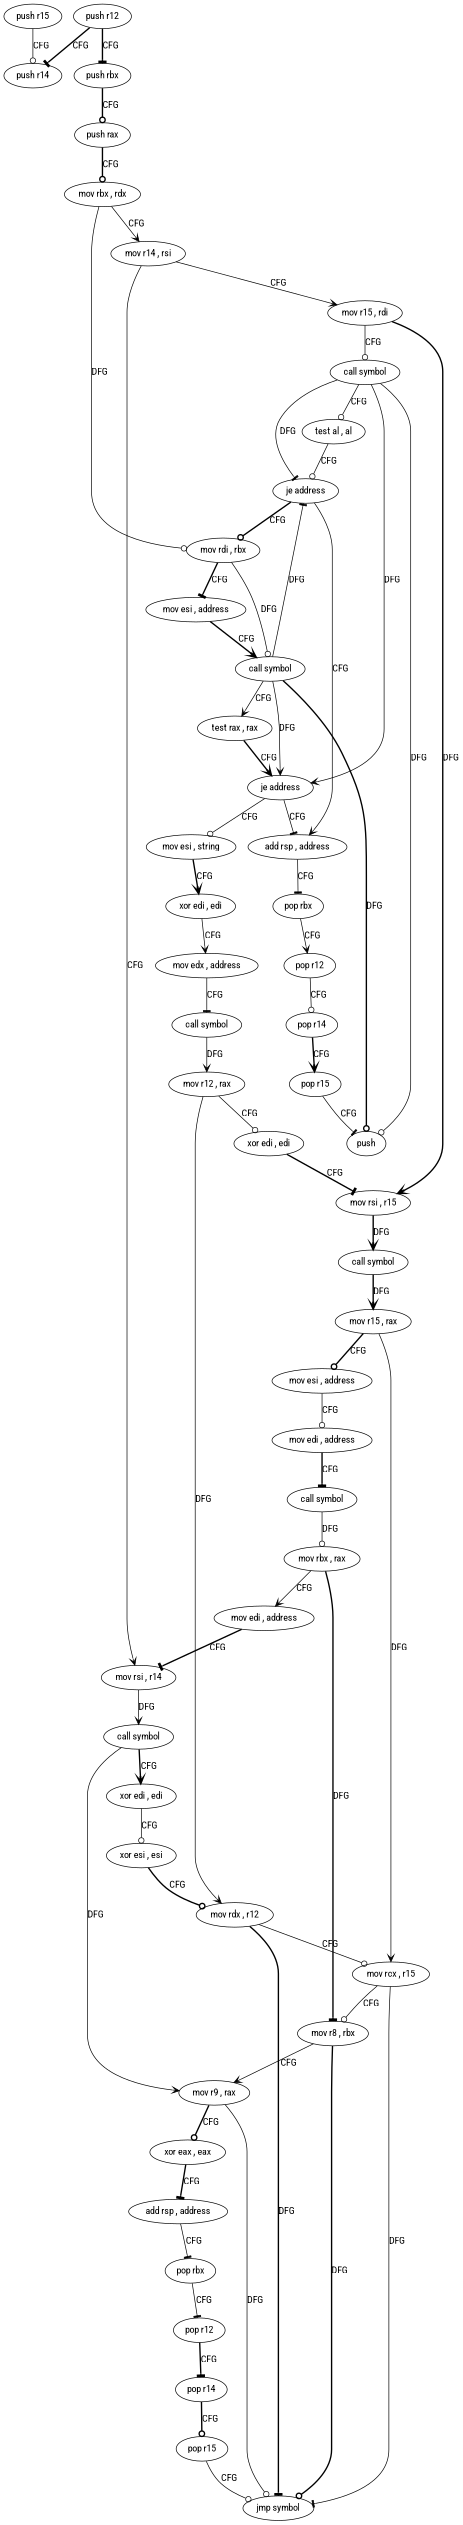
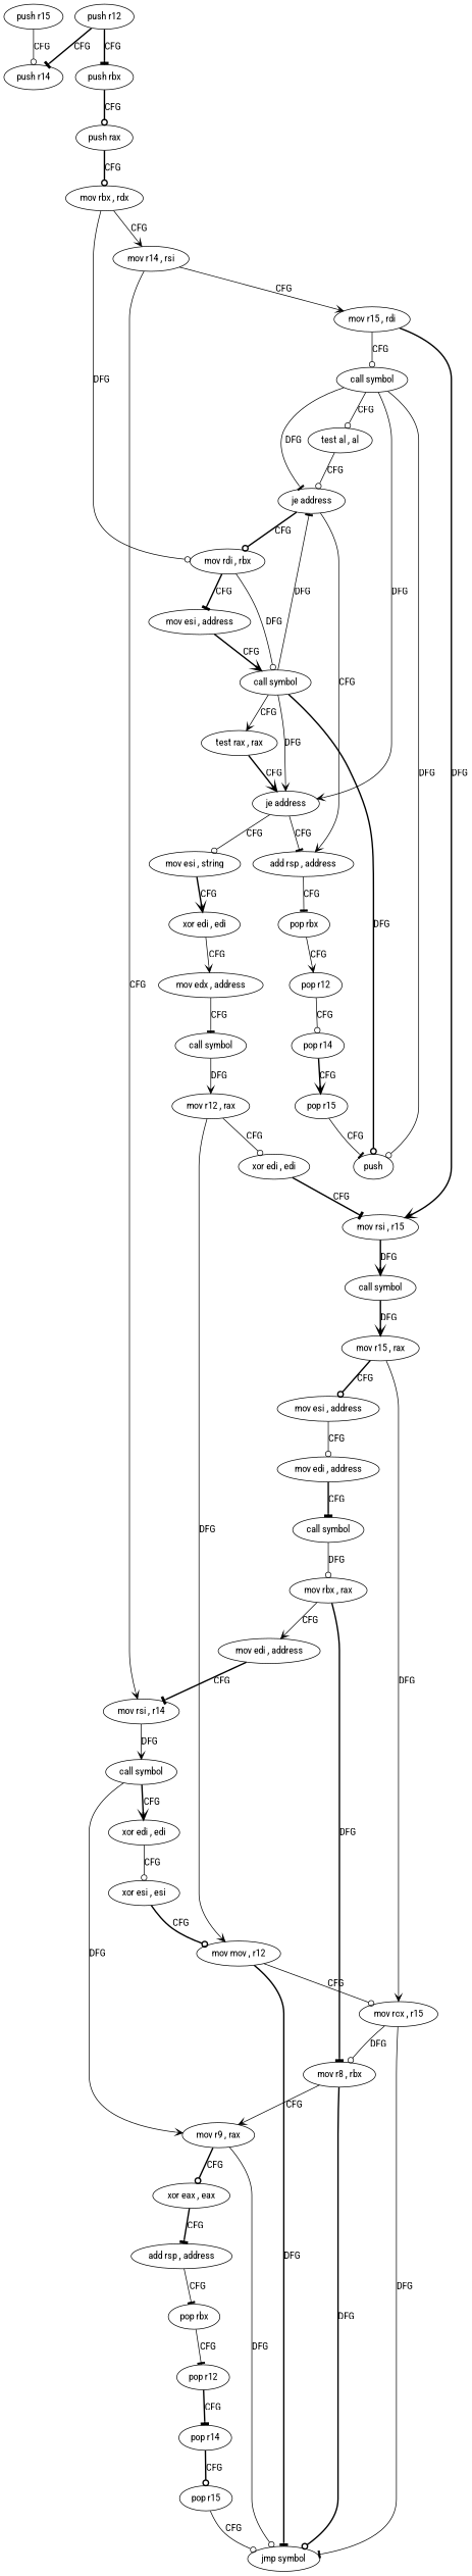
  digraph {
    fontname="Roboto Condensed"
    node [fontname="Roboto Condensed"]
    edge [arrowhead=odot fontname="Roboto Condensed" style=solid]
    n1 [label="push r15"]
    n2 [label="push r14"]
    n3 [label="push r12"]
    n4 [label="push rbx"]
    n5 [label="push rax"]
    n6 [label="mov rbx , rdx"]
    n7 [label="mov r14 , rsi"]
    n8 [label="mov rdi , rbx"]
    n9 [label="mov r15 , rdi"]
    n10 [label="mov rsi , r14"]
    n11 [label="mov esi , address"]
    n12 [label="call symbol"]
    n13 [label="call symbol"]
    n14 [label="mov rsi , r15"]
    n15 [label="call symbol"]
    n16 [label="test al , al"]
    n17 [label="je address"]
    n18 [label=push]
    n19 [label="je address"]
    n20 [label="call symbol"]
    n21 [label="add rsp , address"]
    n22 [label="mov esi , string"]
    n23 [label="pop rbx"]
    n24 [label="pop r12"]
    n25 [label="test rax , rax"]
    n26 [label="pop r14"]
    n27 [label="pop r15"]
    n28 [label="xor edi , edi"]
    n29 [label="mov edx , address"]
    n30 [label="call symbol"]
    n31 [label="mov r12 , rax"]
    n32 [label="xor edi , edi"]
-   n33 [label="mov rdx , r12"]
+   n33 [label="mov mov , r12"]
    n34 [label="mov rcx , r15"]
    n35 [label="jmp symbol"]
    n36 [label="mov r15 , rax"]
    n37 [label="mov esi , address"]
    n38 [label="mov edi , address"]
    n39 [label="mov r8 , rbx"]
    n40 [label="call symbol"]
    n41 [label="mov rbx , rax"]
    n42 [label="mov edi , address"]
    n43 [label="mov r9 , rax"]
    n44 [label="xor edi , edi"]
    n45 [label="xor esi , esi"]
    n46 [label="xor eax , eax"]
    n47 [label="add rsp , address"]
    n48 [label="pop rbx"]
    n49 [label="pop r12"]
    n50 [label="pop r14"]
    n51 [label="pop r15"]
    n1 -> n2 [label=CFG]
    n3 -> n2 [arrowhead=tee label=CFG style=bold]
    n3 -> n4 [arrowhead=tee label=CFG style=bold]
    n4 -> n5 [label=CFG style=bold]
    n5 -> n6 [label=CFG style=bold]
    n6 -> n7 [arrowhead=vee label=CFG]
    n6 -> n8 [label=DFG]
    n7 -> n9 [arrowhead=vee label=CFG]
    n7 -> n10 [arrowhead=vee label=CFG]
    n8 -> n11 [arrowhead=tee label=CFG style=bold]
    n8 -> n12 [label=DFG]
    n9 -> n13 [label=CFG]
    n9 -> n14 [arrowhead=vee label=DFG style=bold]
    n10 -> n15 [arrowhead=vee label=DFG]
    n11 -> n12 [arrowhead=vee label=CFG style=bold]
    n12 -> n17 [arrowhead=tee label=DFG]
    n12 -> n18 [label=DFG style=bold]
    n12 -> n19 [arrowhead=vee label=DFG]
    n12 -> n25 [arrowhead=vee label=CFG]
    n13 -> n16 [label=CFG]
    n13 -> n17 [arrowhead=tee label=DFG]
    n13 -> n18 [label=DFG]
    n13 -> n19 [arrowhead=vee label=DFG]
    n14 -> n20 [arrowhead=vee label=DFG style=bold]
    n15 -> n43 [arrowhead=vee label=DFG]
    n15 -> n44 [arrowhead=vee label=CFG style=bold]
    n16 -> n17 [label=CFG]
    n17 -> n8 [label=CFG style=bold]
    n17 -> n21 [arrowhead=vee label=CFG]
    n19 -> n21 [arrowhead=tee label=CFG]
    n19 -> n22 [label=CFG]
    n20 -> n36 [arrowhead=vee label=DFG style=bold]
    n21 -> n23 [arrowhead=tee label=CFG]
    n22 -> n28 [arrowhead=vee label=CFG style=bold]
    n23 -> n24 [arrowhead=vee label=CFG]
    n24 -> n26 [label=CFG]
    n25 -> n19 [arrowhead=vee label=CFG style=bold]
    n26 -> n27 [arrowhead=vee label=CFG style=bold]
    n27 -> n18 [arrowhead=tee label=CFG]
    n28 -> n29 [arrowhead=vee label=CFG]
    n29 -> n30 [arrowhead=tee label=CFG]
    n30 -> n31 [arrowhead=vee label=DFG]
    n31 -> n32 [label=CFG]
    n31 -> n33 [arrowhead=vee label=DFG]
    n32 -> n14 [arrowhead=tee label=CFG style=bold]
    n33 -> n34 [label=CFG]
    n33 -> n35 [arrowhead=tee label=DFG style=bold]
    n34 -> n35 [arrowhead=tee label=DFG]
-   n34 -> n39 [label=CFG]
+   n34 -> n39 [label=DFG]
    n36 -> n34 [arrowhead=vee label=DFG]
    n36 -> n37 [label=CFG style=bold]
    n37 -> n38 [label=CFG]
    n38 -> n40 [arrowhead=tee label=CFG style=bold]
    n39 -> n35 [label=DFG style=bold]
    n39 -> n43 [arrowhead=vee label=CFG]
    n40 -> n41 [label=DFG]
    n41 -> n39 [arrowhead=tee label=DFG style=bold]
    n41 -> n42 [arrowhead=vee label=CFG]
    n42 -> n10 [arrowhead=tee label=CFG style=bold]
    n43 -> n35 [label=DFG]
    n43 -> n46 [label=CFG style=bold]
    n44 -> n45 [label=CFG]
    n45 -> n33 [label=CFG style=bold]
    n46 -> n47 [arrowhead=tee label=CFG style=bold]
    n47 -> n48 [arrowhead=tee label=CFG]
    n48 -> n49 [arrowhead=tee label=CFG]
    n49 -> n50 [arrowhead=tee label=CFG style=bold]
    n50 -> n51 [label=CFG style=bold]
    n51 -> n35 [label=CFG]
  }
